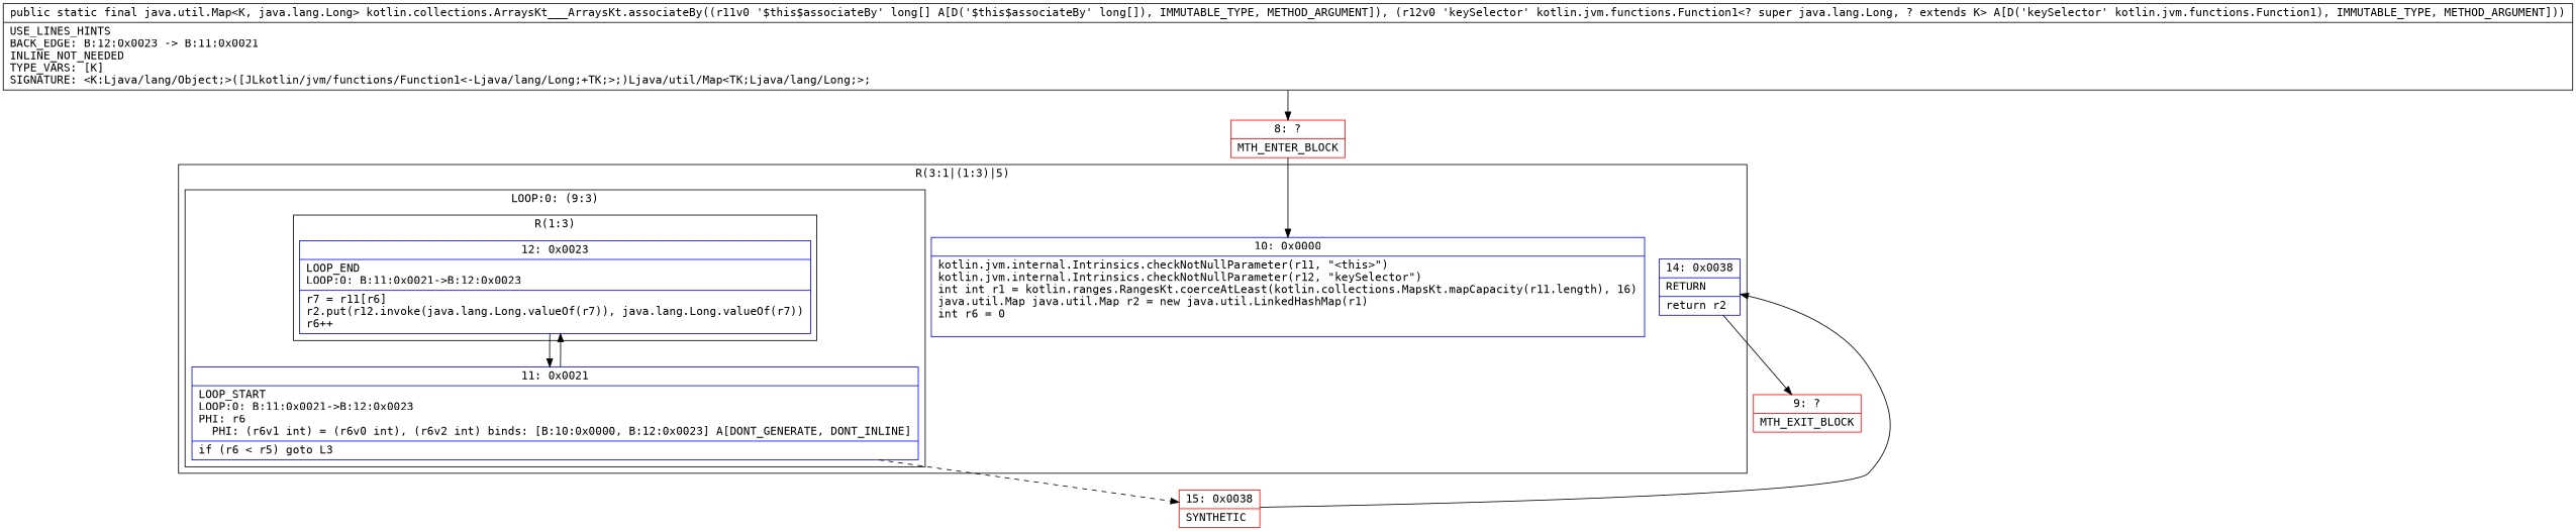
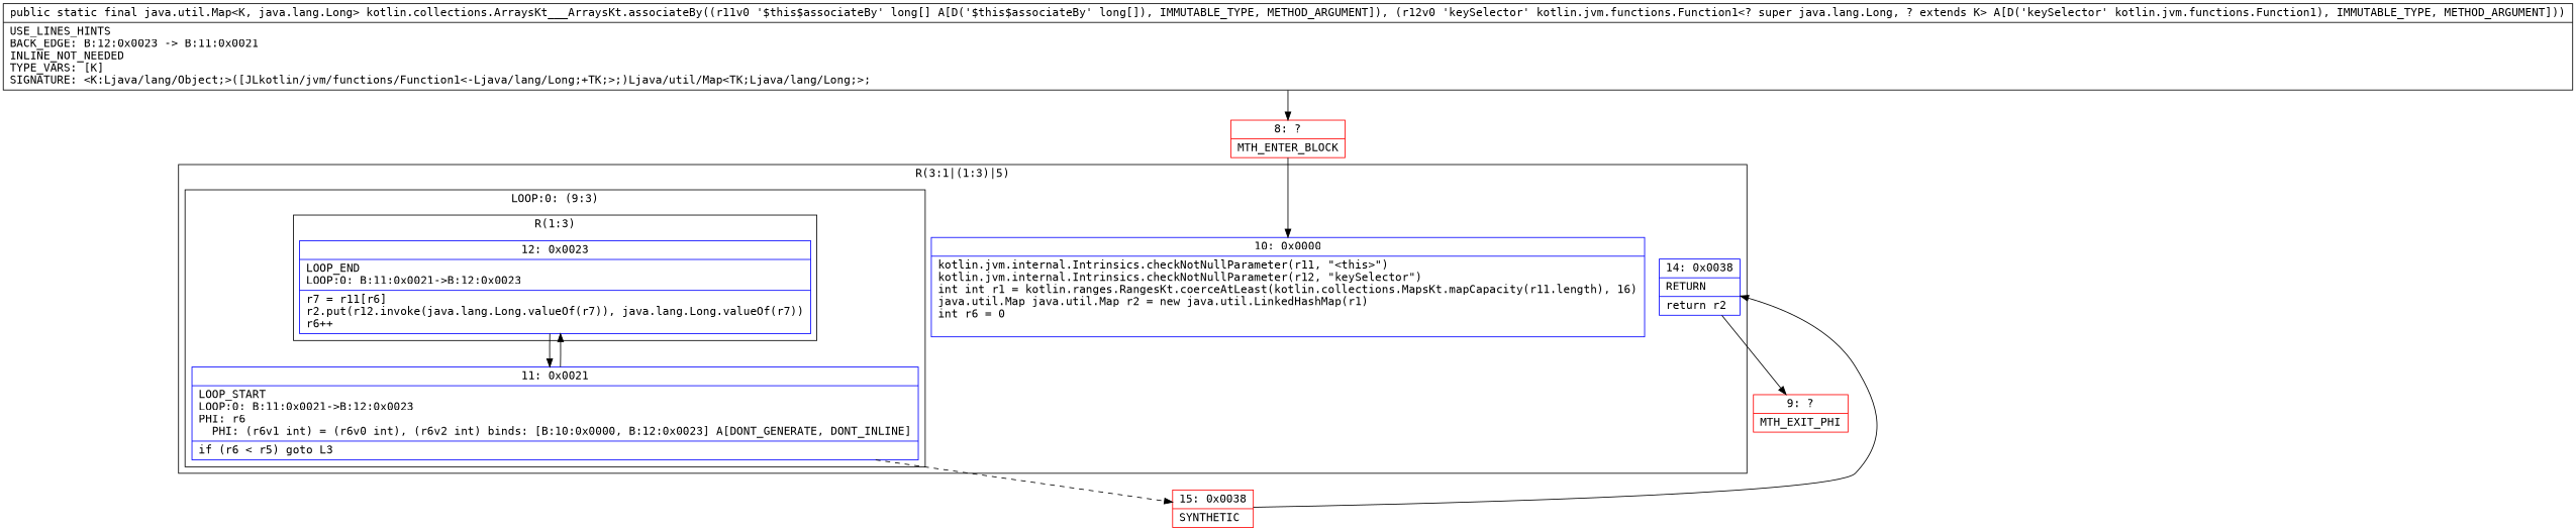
  digraph {
    fontname="DejaVu Sans Mono"
    node [color=blue fontname="DejaVu Sans Mono" shape=record]
    edge [fontname="DejaVu Sans Mono"]
    n1 [label="{12\:\ 0x0023|LOOP_END\lLOOP:0: B:11:0x0021\-\>B:12:0x0023\l|r7 = r11[r6]\lr2.put(r12.invoke(java.lang.Long.valueOf(r7)), java.lang.Long.valueOf(r7))\lr6++\l}"]
    n2 [label="{11\:\ 0x0021|LOOP_START\lLOOP:0: B:11:0x0021\-\>B:12:0x0023\lPHI: r6 \l  PHI: (r6v1 int) = (r6v0 int), (r6v2 int) binds: [B:10:0x0000, B:12:0x0023] A[DONT_GENERATE, DONT_INLINE]\l|if (r6 \< r5) goto L3\l}"]
    n3 [label="{10\:\ 0x0000|kotlin.jvm.internal.Intrinsics.checkNotNullParameter(r11, \"\<this\>\")\lkotlin.jvm.internal.Intrinsics.checkNotNullParameter(r12, \"keySelector\")\lint int r1 = kotlin.ranges.RangesKt.coerceAtLeast(kotlin.collections.MapsKt.mapCapacity(r11.length), 16)\ljava.util.Map java.util.Map r2 = new java.util.LinkedHashMap(r1)\lint r6 = 0\l\l}"]
    n4 [label="{14\:\ 0x0038|RETURN\l|return r2\l}"]
    n5 [color=red label="{15\:\ 0x0038|SYNTHETIC\l}"]
-   n6 [color=red label="{9\:\ ?|MTH_EXIT_BLOCK\l}"]
+   n6 [color=red label="{9\:\ ?|MTH_EXIT_PHI\l}"]
    n7 [color=red label="{8\:\ ?|MTH_ENTER_BLOCK\l}"]
    n8 [label="{public static final java.util.Map\<K, java.lang.Long\> kotlin.collections.ArraysKt___ArraysKt.associateBy((r11v0 '$this$associateBy' long[] A[D('$this$associateBy' long[]), IMMUTABLE_TYPE, METHOD_ARGUMENT]), (r12v0 'keySelector' kotlin.jvm.functions.Function1\<? super java.lang.Long, ? extends K\> A[D('keySelector' kotlin.jvm.functions.Function1), IMMUTABLE_TYPE, METHOD_ARGUMENT]))  | USE_LINES_HINTS\lBACK_EDGE: B:12:0x0023 \-\> B:11:0x0021\lINLINE_NOT_NEEDED\lTYPE_VARS: [K]\lSIGNATURE: \<K:Ljava\/lang\/Object;\>([JLkotlin\/jvm\/functions\/Function1\<\-Ljava\/lang\/Long;+TK;\>;)Ljava\/util\/Map\<TK;Ljava\/lang\/Long;\>;\l}" color=""]
    subgraph cluster_1 {
      label="R(3:1|(1:3)|5)"
      n3
      n4
      subgraph cluster_2 {
        label="LOOP:0: (9:3)"
        n2
        subgraph cluster_3 {
          label="R(1:3)"
          n1
        }
      }
    }
    n1 -> n2
    n2 -> n1
    n2 -> n5 [style=dashed]
    n4 -> n6
    n5 -> n4
    n7 -> n3
    n8 -> n7
  }
